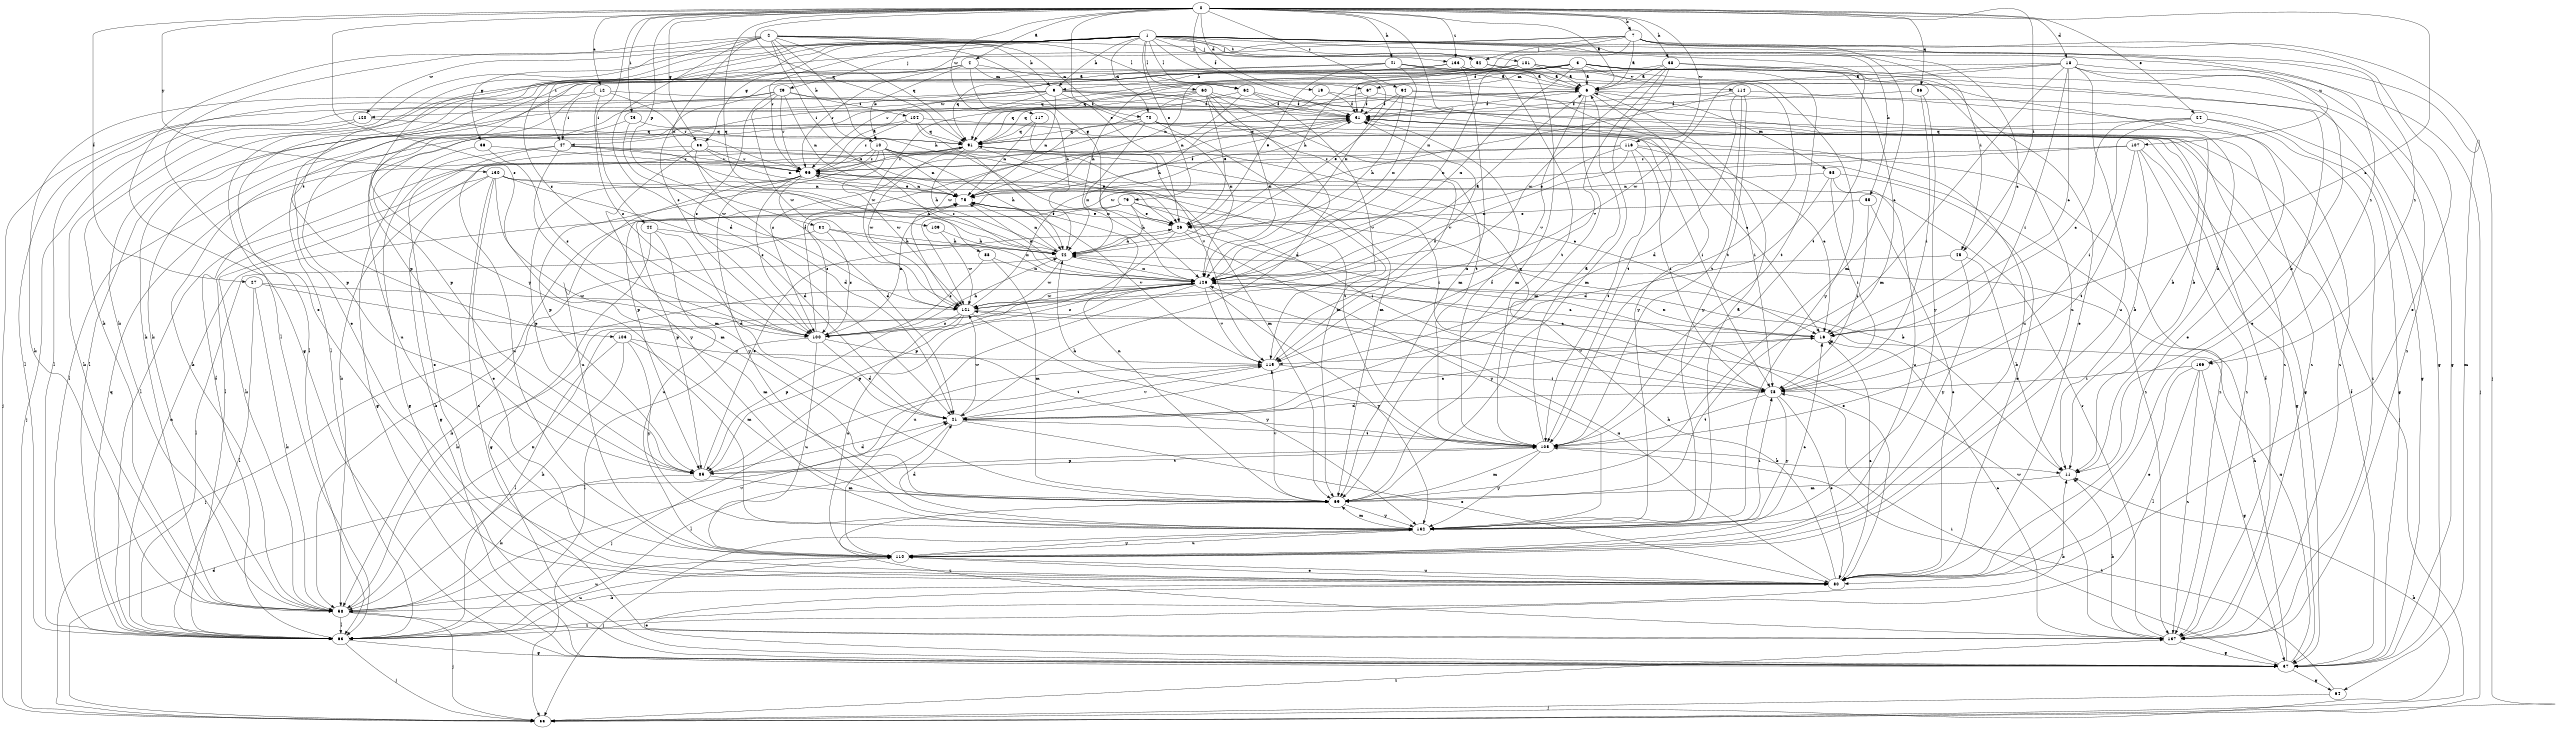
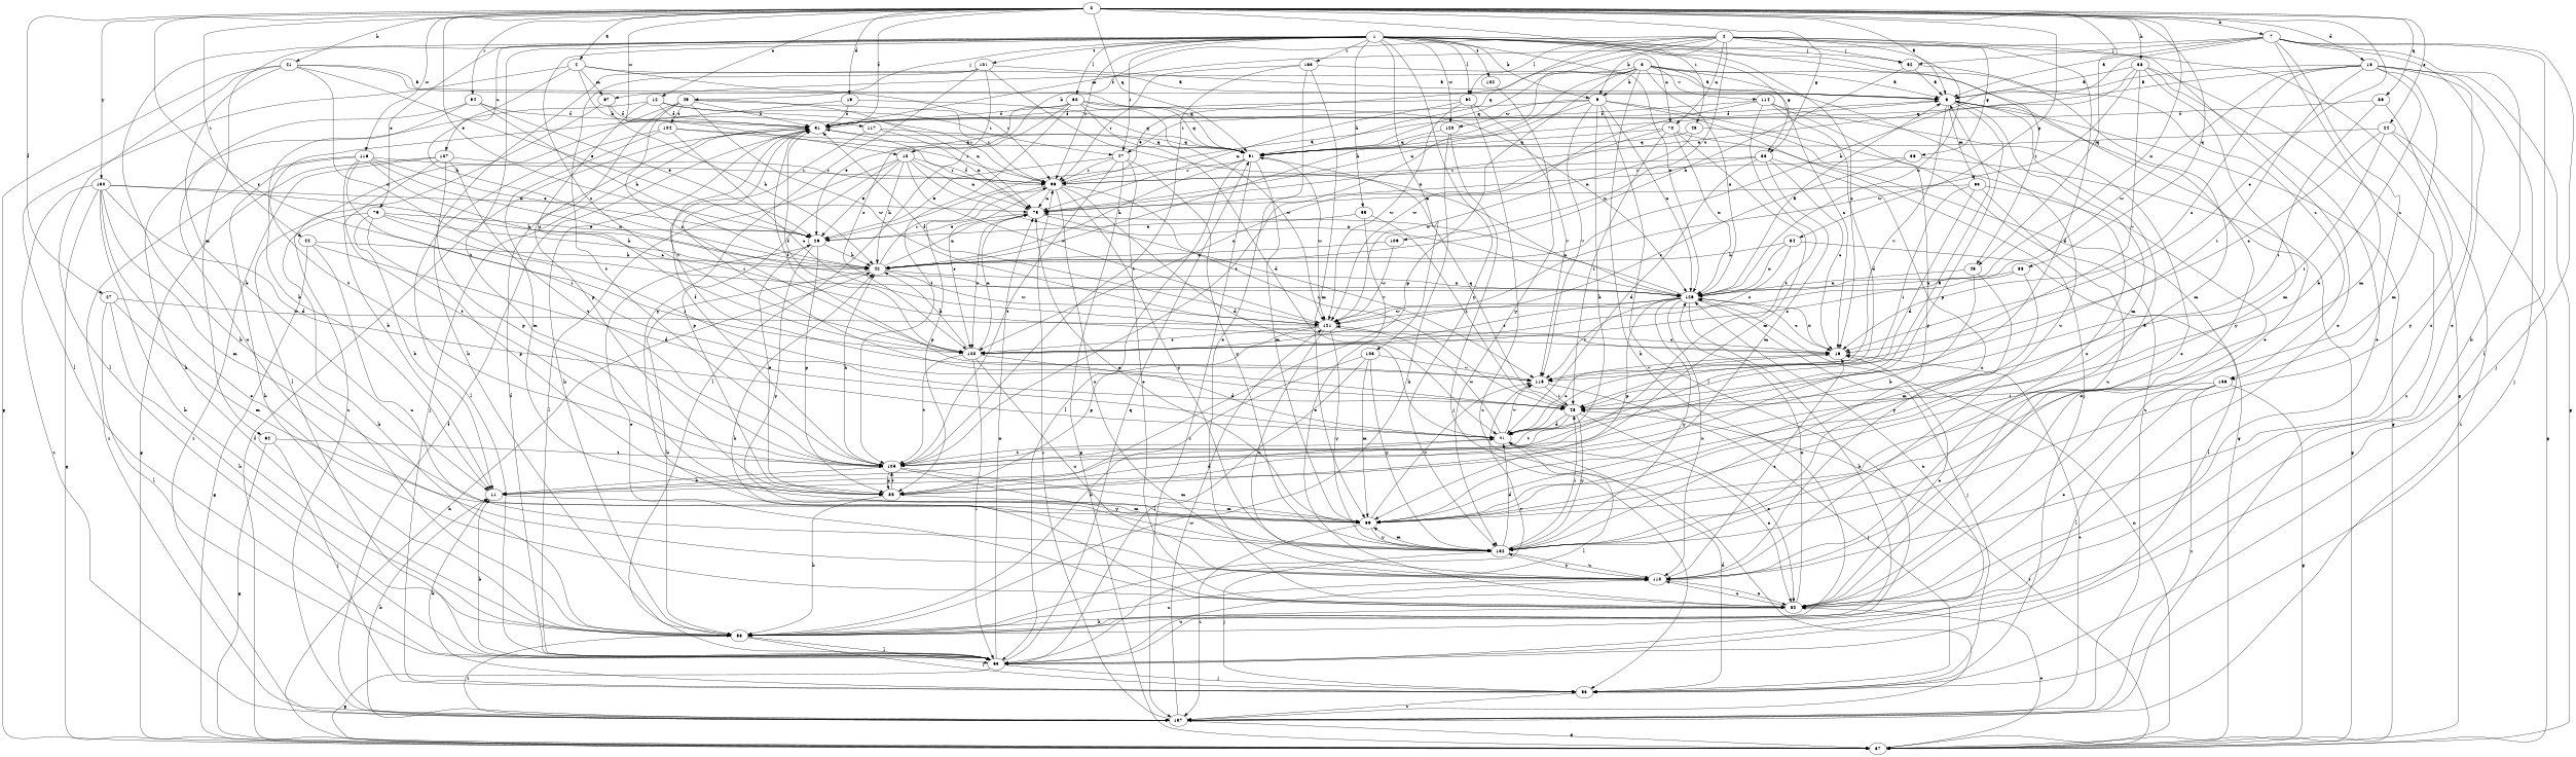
  strict digraph {
    0
    4
    6
    7
    12
    16
    18
    19
    24
    26
    27
    31
    33
    38
    41
    43
    44
    45
    84
    86
    88
    91
    94
    100
    116
    117
    126
    130
    133
    96
    10
    42
    67
    63
    132
    37
    85
    68
    69
    115
    52
    58
    136
    80
    53
    47
    110
    11
    121
    48
    105
    137
    21
    75
    1
    9
    49
    55
    60
    62
    64
    70
    79
    101
+   102
    103
    107
    120
    104
    2
    36
    109
    3
    114
    0 -> 4 [label=a]
    0 -> 6 [label=a]
    0 -> 7 [label=b]
    0 -> 12 [label=c]
    0 -> 16 [label=c]
    0 -> 18 [label=d]
    0 -> 19 [label=d]
    0 -> 24 [label=e]
    0 -> 26 [label=e]
    0 -> 27 [label=f]
    0 -> 31 [label=f]
    0 -> 33 [label=g]
    0 -> 38 [label=h]
    0 -> 41 [label=h]
    0 -> 43 [label=i]
    0 -> 44 [label=i]
    0 -> 45 [label=i]
    0 -> 84 [label=p]
    0 -> 86 [label=q]
    0 -> 88 [label=q]
    0 -> 91 [label=q]
    0 -> 94 [label=r]
    0 -> 100 [label=s]
    0 -> 116 [label=w]
    0 -> 117 [label=w]
    0 -> 126 [label=x]
    0 -> 130 [label=y]
-   0 -> 133 [label=z]
    4 -> 6 [label=a]
    4 -> 96 [label=r]
    4 -> 10 [label=b]
    4 -> 42 [label=h]
    4 -> 67 [label=m]
    4 -> 63 [label=l]
    6 -> 31 [label=f]
    6 -> 132 [label=y]
    6 -> 37 [label=g]
    6 -> 85 [label=p]
    6 -> 68 [label=m]
    6 -> 69 [label=m]
    6 -> 115 [label=v]
    7 -> 6 [label=a]
    7 -> 31 [label=f]
    7 -> 42 [label=h]
    7 -> 63 [label=l]
    7 -> 69 [label=m]
    7 -> 52 [label=j]
    7 -> 58 [label=k]
    7 -> 136 [label=z]
    7 -> 80 [label=o]
    7 -> 53 [label=j]
    12 -> 31 [label=f]
    12 -> 100 [label=s]
    12 -> 96 [label=r]
    12 -> 58 [label=k]
    12 -> 47 [label=i]
    16 -> 126 [label=x]
    16 -> 115 [label=v]
    18 -> 6 [label=a]
    18 -> 16 [label=c]
    18 -> 91 [label=q]
    18 -> 37 [label=g]
    18 -> 69 [label=m]
    18 -> 53 [label=j]
    18 -> 110 [label=u]
    18 -> 11 [label=b]
    18 -> 121 [label=w]
    18 -> 48 [label=i]
    19 -> 31 [label=f]
    19 -> 91 [label=q]
    19 -> 105 [label=t]
    24 -> 16 [label=c]
    24 -> 91 [label=q]
    24 -> 37 [label=g]
    24 -> 48 [label=i]
    24 -> 137 [label=z]
    26 -> 42 [label=h]
    26 -> 132 [label=y]
    26 -> 85 [label=p]
    26 -> 80 [label=o]
    27 -> 63 [label=l]
    27 -> 69 [label=m]
    27 -> 58 [label=k]
    27 -> 121 [label=w]
    31 -> 91 [label=q]
    31 -> 58 [label=k]
    31 -> 53 [label=j]
    31 -> 48 [label=i]
    33 -> 16 [label=c]
    33 -> 96 [label=r]
    33 -> 69 [label=m]
    33 -> 110 [label=u]
    33 -> 21 [label=d]
    33 -> 75 [label=n]
    38 -> 6 [label=a]
    38 -> 69 [label=m]
    38 -> 115 [label=v]
    38 -> 80 [label=o]
    38 -> 121 [label=w]
    38 -> 137 [label=z]
    38 -> 75 [label=n]
    41 -> 6 [label=a]
    41 -> 26 [label=e]
    41 -> 91 [label=q]
    41 -> 126 [label=x]
    41 -> 63 [label=l]
    41 -> 37 [label=g]
    41 -> 11 [label=b]
    43 -> 91 [label=q]
    43 -> 110 [label=u]
    43 -> 121 [label=w]
    44 -> 42 [label=h]
    44 -> 37 [label=g]
    44 -> 110 [label=u]
    44 -> 21 [label=d]
    45 -> 126 [label=x]
    45 -> 132 [label=y]
    45 -> 11 [label=b]
    84 -> 100 [label=s]
    84 -> 126 [label=x]
    84 -> 42 [label=h]
    84 -> 63 [label=l]
    86 -> 31 [label=f]
    86 -> 132 [label=y]
    86 -> 48 [label=i]
    88 -> 100 [label=s]
    88 -> 126 [label=x]
    88 -> 69 [label=m]
    91 -> 96 [label=r]
    91 -> 42 [label=h]
    91 -> 63 [label=l]
    91 -> 69 [label=m]
    91 -> 121 [label=w]
    91 -> 137 [label=z]
    94 -> 26 [label=e]
    94 -> 31 [label=f]
    94 -> 42 [label=h]
    94 -> 110 [label=u]
    94 -> 11 [label=b]
    100 -> 31 [label=f]
    100 -> 42 [label=h]
    100 -> 63 [label=l]
    100 -> 110 [label=u]
    100 -> 105 [label=t]
    100 -> 21 [label=d]
    100 -> 75 [label=n]
    116 -> 16 [label=c]
    116 -> 26 [label=e]
    116 -> 126 [label=x]
    116 -> 96 [label=r]
    116 -> 58 [label=k]
    116 -> 48 [label=i]
    116 -> 105 [label=t]
    116 -> 137 [label=z]
    117 -> 91 [label=q]
    117 -> 115 [label=v]
    117 -> 75 [label=n]
    126 -> 6 [label=a]
    126 -> 16 [label=c]
    126 -> 100 [label=s]
    126 -> 132 [label=y]
    126 -> 85 [label=p]
    126 -> 115 [label=v]
    126 -> 58 [label=k]
    126 -> 53 [label=j]
    126 -> 110 [label=u]
    126 -> 121 [label=w]
    126 -> 75 [label=n]
    130 -> 42 [label=h]
    130 -> 37 [label=g]
    130 -> 69 [label=m]
    130 -> 58 [label=k]
    130 -> 80 [label=o]
    130 -> 137 [label=z]
    130 -> 21 [label=d]
    130 -> 75 [label=n]
    133 -> 6 [label=a]
    133 -> 96 [label=r]
    133 -> 69 [label=m]
    133 -> 80 [label=o]
    133 -> 105 [label=t]
    96 -> 6 [label=a]
    96 -> 100 [label=s]
    96 -> 132 [label=y]
    96 -> 85 [label=p]
    96 -> 110 [label=u]
    96 -> 48 [label=i]
    96 -> 21 [label=d]
    96 -> 75 [label=n]
    10 -> 26 [label=e]
    10 -> 126 [label=x]
    10 -> 96 [label=r]
    10 -> 42 [label=h]
    10 -> 63 [label=l]
    10 -> 85 [label=p]
    10 -> 121 [label=w]
    10 -> 75 [label=n]
    42 -> 126 [label=x]
    42 -> 96 [label=r]
    42 -> 58 [label=k]
    42 -> 121 [label=w]
    42 -> 75 [label=n]
    67 -> 31 [label=f]
    67 -> 42 [label=h]
    67 -> 137 [label=z]
    63 -> 31 [label=f]
    63 -> 91 [label=q]
    63 -> 37 [label=g]
    63 -> 53 [label=j]
    63 -> 110 [label=u]
    63 -> 11 [label=b]
    63 -> 75 [label=n]
    132 -> 6 [label=a]
    132 -> 69 [label=m]
    132 -> 53 [label=j]
    132 -> 110 [label=u]
    132 -> 48 [label=i]
    132 -> 21 [label=d]
    37 -> 31 [label=f]
    37 -> 126 [label=x]
    37 -> 42 [label=h]
    37 -> 80 [label=o]
    37 -> 48 [label=i]
    85 -> 26 [label=e]
    85 -> 69 [label=m]
    85 -> 58 [label=k]
    85 -> 105 [label=t]
    85 -> 21 [label=d]
    68 -> 80 [label=o]
    68 -> 110 [label=u]
    68 -> 48 [label=i]
    68 -> 21 [label=d]
    68 -> 75 [label=n]
    69 -> 132 [label=y]
    69 -> 115 [label=v]
    69 -> 137 [label=z]
    69 -> 75 [label=n]
    115 -> 31 [label=f]
    115 -> 53 [label=j]
    115 -> 48 [label=i]
    52 -> 6 [label=a]
    52 -> 42 [label=h]
    52 -> 69 [label=m]
    58 -> 126 [label=x]
    58 -> 63 [label=l]
    58 -> 115 [label=v]
    58 -> 53 [label=j]
    58 -> 110 [label=u]
    58 -> 137 [label=z]
    136 -> 63 [label=l]
    136 -> 37 [label=g]
    136 -> 80 [label=o]
    136 -> 48 [label=i]
    136 -> 137 [label=z]
    80 -> 16 [label=c]
    80 -> 126 [label=x]
    80 -> 42 [label=h]
    80 -> 58 [label=k]
    80 -> 110 [label=u]
    53 -> 11 [label=b]
    53 -> 137 [label=z]
    53 -> 21 [label=d]
    47 -> 26 [label=e]
    47 -> 96 [label=r]
    47 -> 132 [label=y]
    47 -> 37 [label=g]
    47 -> 80 [label=o]
    47 -> 105 [label=t]
    110 -> 16 [label=c]
    110 -> 132 [label=y]
    110 -> 80 [label=o]
    11 -> 69 [label=m]
    121 -> 16 [label=c]
    121 -> 31 [label=f]
    121 -> 100 [label=s]
    121 -> 132 [label=y]
    121 -> 85 [label=p]
    121 -> 110 [label=u]
    48 -> 91 [label=q]
    48 -> 132 [label=y]
    48 -> 80 [label=o]
    48 -> 105 [label=t]
    48 -> 21 [label=d]
    105 -> 6 [label=a]
    105 -> 31 [label=f]
    105 -> 42 [label=h]
    105 -> 132 [label=y]
    105 -> 85 [label=p]
    105 -> 69 [label=m]
    105 -> 11 [label=b]
    137 -> 16 [label=c]
    137 -> 31 [label=f]
    137 -> 96 [label=r]
    137 -> 37 [label=g]
    137 -> 11 [label=b]
    137 -> 121 [label=w]
    21 -> 16 [label=c]
    21 -> 63 [label=l]
    21 -> 115 [label=v]
    21 -> 80 [label=o]
    21 -> 121 [label=w]
    21 -> 105 [label=t]
    75 -> 26 [label=e]
    75 -> 31 [label=f]
    75 -> 100 [label=s]
    75 -> 115 [label=v]
    1 -> 16 [label=c]
    1 -> 33 [label=g]
    1 -> 45 [label=i]
    1 -> 100 [label=s]
    1 -> 126 [label=x]
    1 -> 133 [label=z]
    1 -> 96 [label=r]
    1 -> 132 [label=y]
    1 -> 52 [label=j]
    1 -> 58 [label=k]
    1 -> 136 [label=z]
    1 -> 47 [label=i]
    1 -> 105 [label=t]
    1 -> 9 [label=b]
    1 -> 49 [label=j]
    1 -> 55 [label=k]
    1 -> 60 [label=l]
    1 -> 62 [label=l]
    1 -> 64 [label=m]
    1 -> 70 [label=n]
    1 -> 79 [label=o]
    1 -> 101 [label=t]
+   1 -> 102 [label=t]
    1 -> 103 [label=t]
    1 -> 107 [label=u]
    1 -> 120 [label=w]
    9 -> 126 [label=x]
    9 -> 63 [label=l]
    9 -> 115 [label=v]
    9 -> 53 [label=j]
    9 -> 47 [label=i]
    9 -> 11 [label=b]
    9 -> 137 [label=z]
    9 -> 75 [label=n]
    9 -> 120 [label=w]
    49 -> 31 [label=f]
    49 -> 100 [label=s]
    49 -> 96 [label=r]
    49 -> 63 [label=l]
    49 -> 85 [label=p]
    49 -> 121 [label=w]
    49 -> 75 [label=n]
    49 -> 104 [label=t]
    55 -> 26 [label=e]
    55 -> 80 [label=o]
    55 -> 48 [label=i]
    60 -> 26 [label=e]
    60 -> 31 [label=f]
    60 -> 91 [label=q]
    60 -> 126 [label=x]
    60 -> 63 [label=l]
    60 -> 121 [label=w]
    60 -> 105 [label=t]
    60 -> 21 [label=d]
    62 -> 31 [label=f]
    62 -> 115 [label=v]
    62 -> 121 [label=w]
    62 -> 137 [label=z]
    62 -> 75 [label=n]
-   37 -> 64 [label=g]
+   64 -> 37 [label=g]
    64 -> 53 [label=j]
    64 -> 105 [label=t]
    70 -> 91 [label=q]
    70 -> 100 [label=s]
    70 -> 126 [label=x]
    70 -> 37 [label=g]
    70 -> 69 [label=m]
    70 -> 48 [label=i]
    79 -> 26 [label=e]
    79 -> 42 [label=h]
    79 -> 85 [label=p]
    79 -> 58 [label=k]
    79 -> 11 [label=b]
    79 -> 48 [label=i]
    101 -> 6 [label=a]
    101 -> 100 [label=s]
    101 -> 126 [label=x]
    101 -> 132 [label=y]
    101 -> 58 [label=k]
    101 -> 105 [label=t]
+   102 -> 132 [label=y]
    103 -> 63 [label=l]
    103 -> 132 [label=y]
    103 -> 69 [label=m]
    103 -> 115 [label=v]
    103 -> 58 [label=k]
    107 -> 96 [label=r]
    107 -> 37 [label=g]
    107 -> 85 [label=p]
    107 -> 11 [label=b]
    107 -> 105 [label=t]
    107 -> 137 [label=z]
    120 -> 91 [label=q]
    120 -> 58 [label=k]
    120 -> 53 [label=j]
    104 -> 16 [label=c]
    104 -> 91 [label=q]
    104 -> 96 [label=r]
    104 -> 63 [label=l]
    104 -> 69 [label=m]
-   2 -> 26 [label=g]
+   2 -> 26 [label=e]
    2 -> 91 [label=q]
    2 -> 126 [label=x]
    2 -> 10 [label=b]
    2 -> 42 [label=h]
    2 -> 37 [label=g]
    2 -> 52 [label=j]
    2 -> 80 [label=o]
    2 -> 21 [label=d]
    2 -> 9 [label=b]
    2 -> 62 [label=l]
    2 -> 70 [label=n]
    2 -> 36 [label=g]
    2 -> 109 [label=u]
    36 -> 100 [label=s]
    36 -> 96 [label=r]
    36 -> 37 [label=g]
    109 -> 42 [label=h]
    109 -> 121 [label=w]
    3 -> 6 [label=a]
    3 -> 16 [label=c]
    3 -> 91 [label=q]
    3 -> 126 [label=x]
    3 -> 67 [label=m]
    3 -> 85 [label=p]
    3 -> 58 [label=k]
    3 -> 80 [label=o]
    3 -> 110 [label=u]
    3 -> 105 [label=t]
    3 -> 9 [label=b]
    3 -> 114 [label=v]
    114 -> 31 [label=f]
    114 -> 132 [label=y]
    114 -> 80 [label=o]
    114 -> 121 [label=w]
    114 -> 105 [label=t]
    114 -> 21 [label=d]
  }
